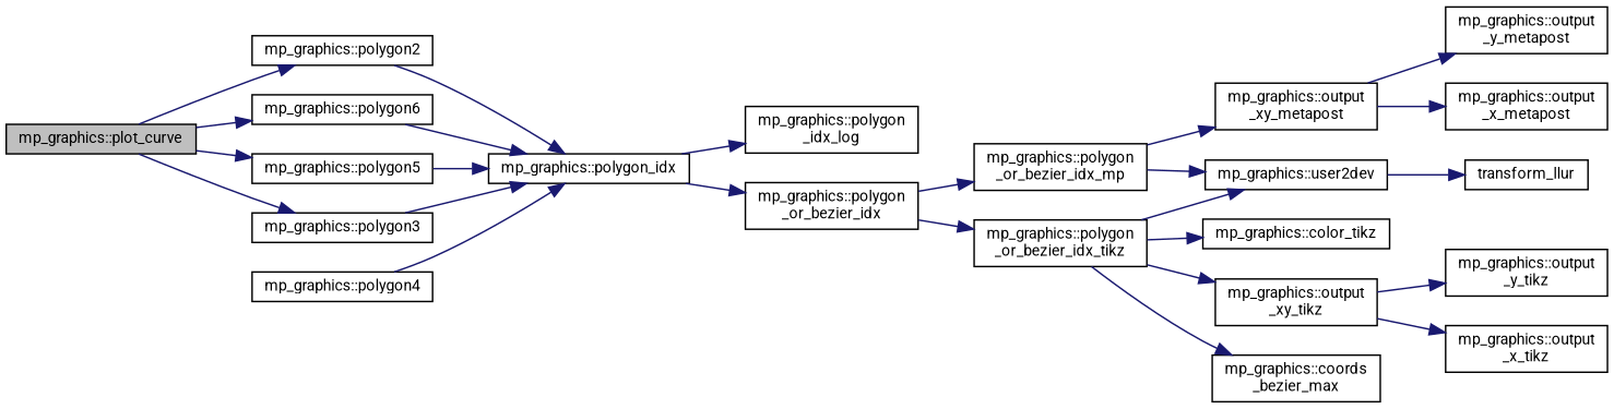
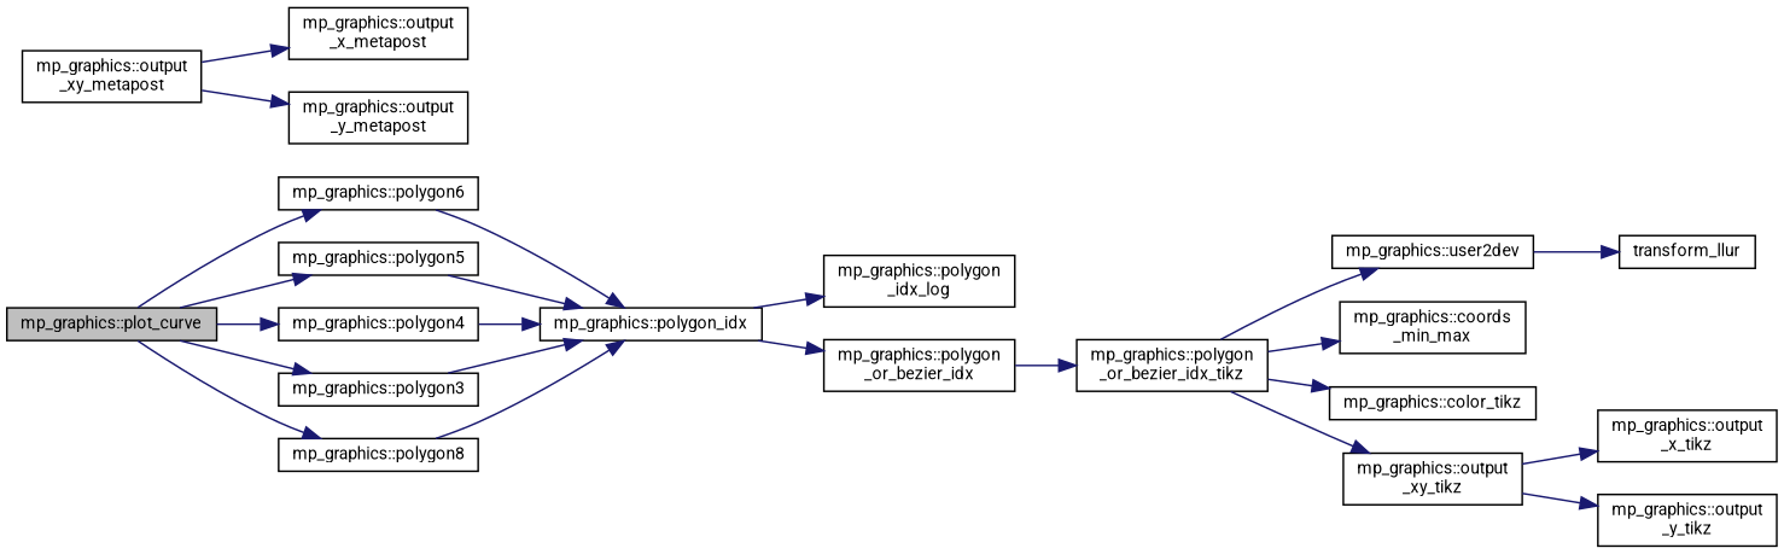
  digraph {
    fontname=Roboto
    rankdir=LR
    node [color=black fillcolor=white fontname=Roboto fontsize=10 shape=record style=filled]
    edge [color=midnightblue fontname=Roboto fontsize=10 labelfontname=Helvetica labelfontsize=10 style=solid]
    n1 [fillcolor=grey75 fontcolor=black height=0.2 label="mp_graphics::plot_curve" width=0.4]
    n2 [height=0.2 label="mp_graphics::polygon6" width=0.4]
    n3 [height=0.2 label="mp_graphics::polygon5" width=0.4]
    n4 [height=0.2 label="mp_graphics::polygon4" width=0.4]
    n5 [height=0.2 label="mp_graphics::polygon3" width=0.4]
-   n6 [height=0.2 label="mp_graphics::polygon2" width=0.4]
+   n6 [height=0.2 label="mp_graphics::polygon8" width=0.4]
    n7 [height=0.2 label="mp_graphics::polygon_idx" width=0.4]
    n8 [height=0.2 label="mp_graphics::polygon\l_idx_log" width=0.4]
    n9 [height=0.2 label="mp_graphics::polygon\l_or_bezier_idx" width=0.4]
-   n10 [height=0.2 label="mp_graphics::polygon\l_or_bezier_idx_mp" width=0.4]
    n11 [height=0.2 label="mp_graphics::polygon\l_or_bezier_idx_tikz" width=0.4]
    n12 [height=0.2 label="mp_graphics::user2dev" width=0.4]
    n13 [height=0.2 label="mp_graphics::output\l_xy_metapost" width=0.4]
-   n14 [height=0.2 label="mp_graphics::coords\l_bezier_max" width=0.4]
+   n14 [height=0.2 label="mp_graphics::coords\l_min_max" width=0.4]
    n15 [height=0.2 label="mp_graphics::color_tikz" width=0.4]
    n16 [height=0.2 label="mp_graphics::output\l_xy_tikz" width=0.4]
    n17 [height=0.2 label=transform_llur width=0.4]
    n18 [height=0.2 label="mp_graphics::output\l_x_metapost" width=0.4]
    n19 [height=0.2 label="mp_graphics::output\l_y_metapost" width=0.4]
    n20 [height=0.2 label="mp_graphics::output\l_x_tikz" width=0.4]
    n21 [height=0.2 label="mp_graphics::output\l_y_tikz" width=0.4]
    n1 -> n2
    n1 -> n3
+   n1 -> n4
    n1 -> n5
    n1 -> n6
    n2 -> n7
    n3 -> n7
    n4 -> n7
    n5 -> n7
    n6 -> n7
    n7 -> n8
    n7 -> n9
-   n9 -> n10
    n9 -> n11
-   n10 -> n12
-   n10 -> n13
    n11 -> n12
    n11 -> n14
    n11 -> n15
    n11 -> n16
    n12 -> n17
    n13 -> n18
    n13 -> n19
    n16 -> n20
    n16 -> n21
  }
